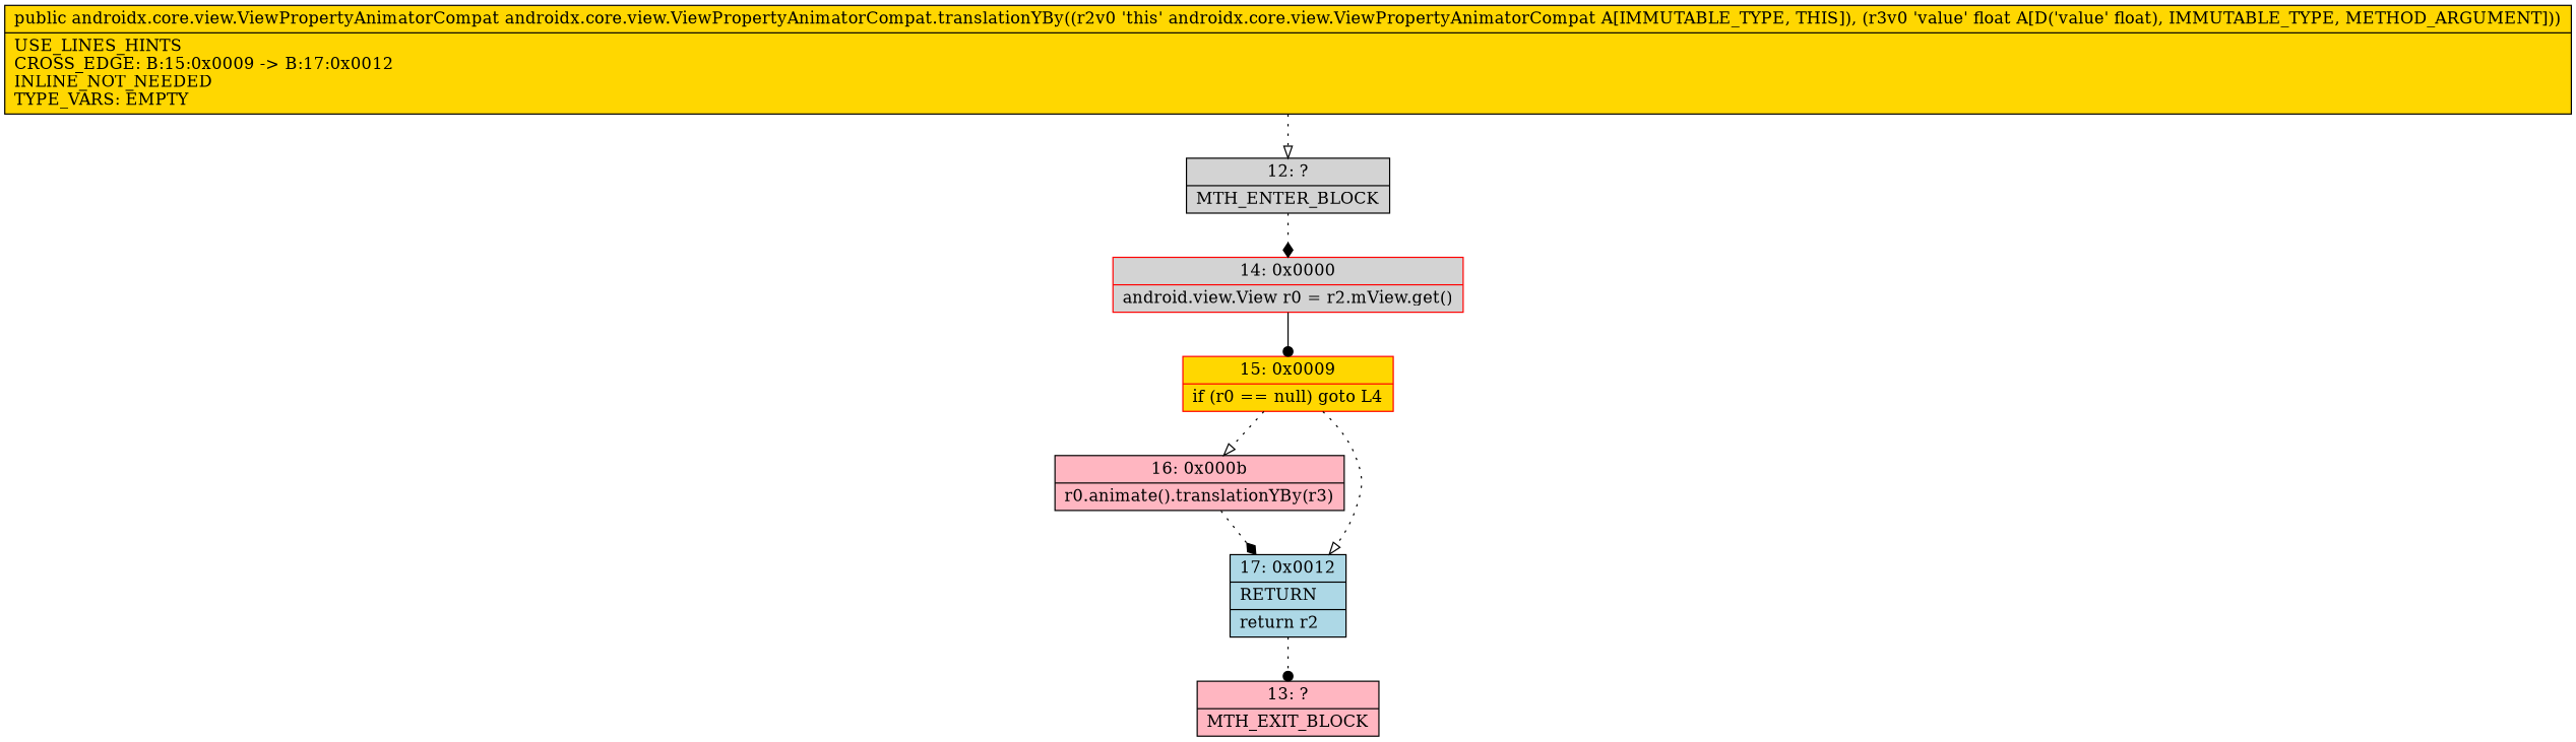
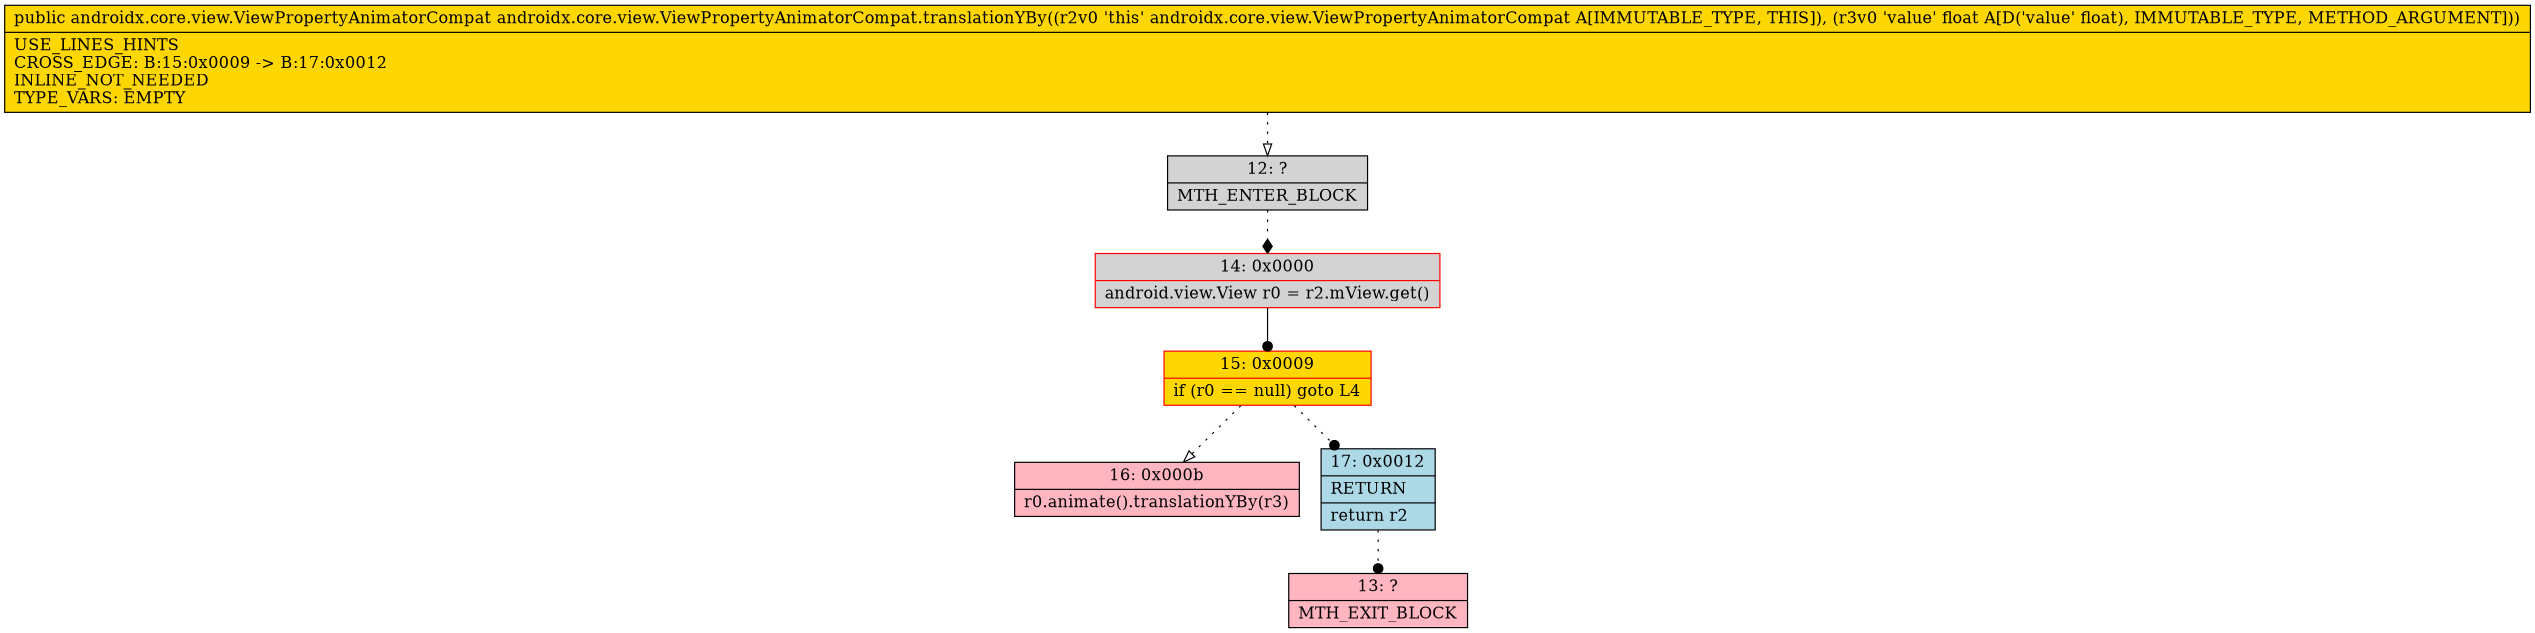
  digraph {
    node [color=black fillcolor=lightgrey shape=record style=filled]
    edge [arrowhead=dot style=dotted]
    n1 [label="{12\:\ ?|MTH_ENTER_BLOCK\l}"]
    n2 [color=red label="{14\:\ 0x0000|android.view.View r0 = r2.mView.get()\l}"]
    n3 [color=red fillcolor=gold label="{15\:\ 0x0009|if (r0 == null) goto L4\l}"]
    n4 [fillcolor=lightpink label="{16\:\ 0x000b|r0.animate().translationYBy(r3)\l}"]
    n5 [fillcolor=lightblue label="{17\:\ 0x0012|RETURN\l|return r2\l}"]
    n6 [fillcolor=lightpink label="{13\:\ ?|MTH_EXIT_BLOCK\l}"]
    n7 [fillcolor=gold label="{public androidx.core.view.ViewPropertyAnimatorCompat androidx.core.view.ViewPropertyAnimatorCompat.translationYBy((r2v0 'this' androidx.core.view.ViewPropertyAnimatorCompat A[IMMUTABLE_TYPE, THIS]), (r3v0 'value' float A[D('value' float), IMMUTABLE_TYPE, METHOD_ARGUMENT]))  | USE_LINES_HINTS\lCROSS_EDGE: B:15:0x0009 \-\> B:17:0x0012\lINLINE_NOT_NEEDED\lTYPE_VARS: EMPTY\l}"]
    n1 -> n2 [arrowhead=diamond]
    n2 -> n3 [style=solid]
    n3 -> n4 [arrowhead=onormal]
-   n3 -> n5 [arrowhead=onormal]
-   n4 -> n5 [arrowhead=diamond]
+   n3 -> n5
    n5 -> n6
    n7 -> n1 [arrowhead=onormal]
  }
